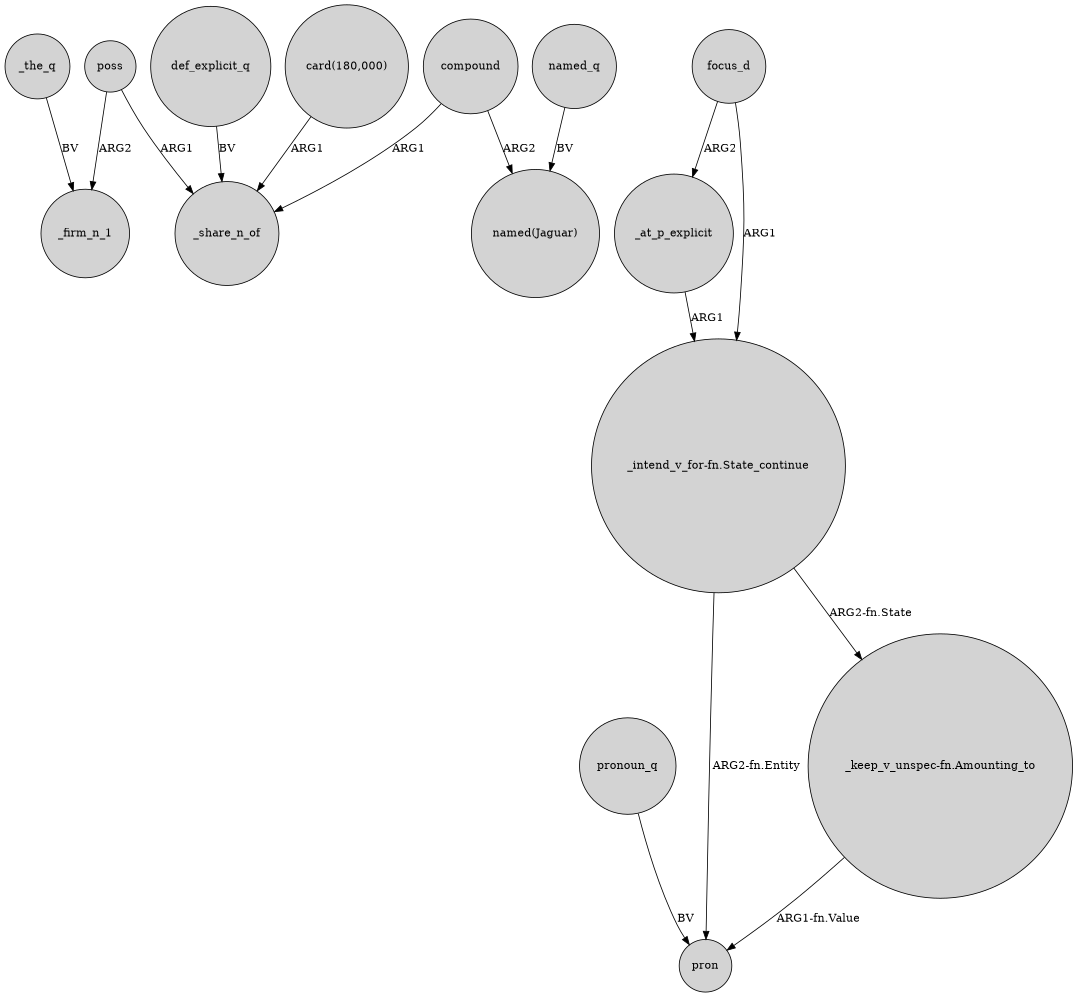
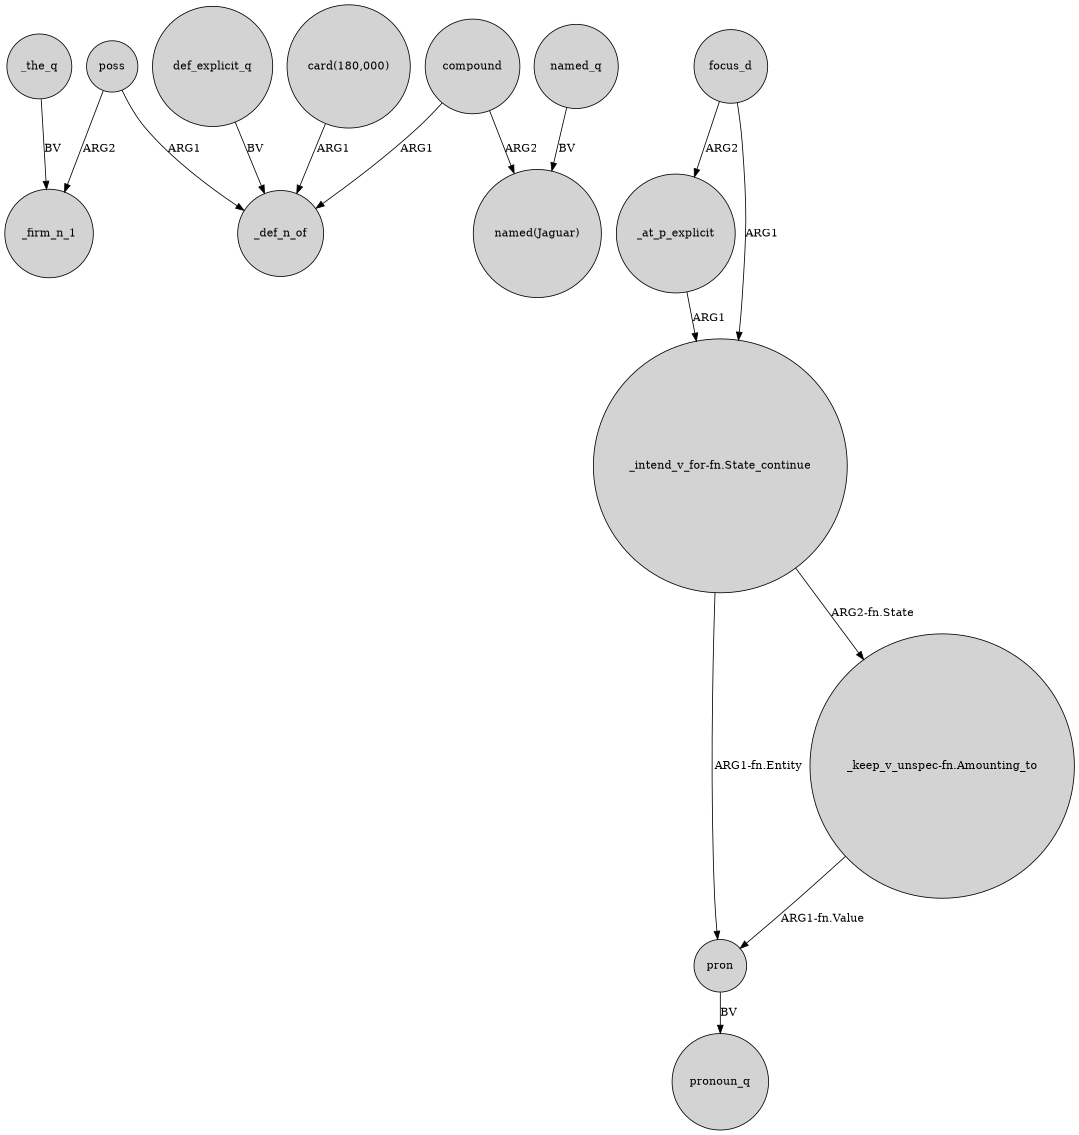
  digraph {
    node [shape=circle style=filled]
    _the_q
    _firm_n_1
    compound
    "named(Jaguar)"
-   _share_n_of
+   _share_n_of [label=_def_n_of]
    n6 [label=_at_p_explicit]
    "_intend_v_for-fn.State_continue"
    pron
    "_keep_v_unspec-fn.Amounting_to"
    "card(180,000)"
    focus_d
    poss
    n13 [label=named_q]
    pronoun_q
    def_explicit_q
    _the_q -> _firm_n_1 [label=BV]
    compound -> "named(Jaguar)" [label=ARG2]
    compound -> _share_n_of [label=ARG1]
    n6 -> "_intend_v_for-fn.State_continue" [label=ARG1]
-   "_intend_v_for-fn.State_continue" -> pron [label="ARG2-fn.Entity"]
+   "_intend_v_for-fn.State_continue" -> pron [label="ARG1-fn.Entity"]
    "_intend_v_for-fn.State_continue" -> "_keep_v_unspec-fn.Amounting_to" [label="ARG2-fn.State"]
    "_keep_v_unspec-fn.Amounting_to" -> pron [label="ARG1-fn.Value"]
    "card(180,000)" -> _share_n_of [label=ARG1]
    focus_d -> n6 [label=ARG2]
    focus_d -> "_intend_v_for-fn.State_continue" [label=ARG1]
    poss -> _firm_n_1 [label=ARG2]
    poss -> _share_n_of [label=ARG1]
    n13 -> "named(Jaguar)" [label=BV]
-   pronoun_q -> pron [label=BV]
+   pron -> pronoun_q [label=BV]
    def_explicit_q -> _share_n_of [label=BV]
  }
